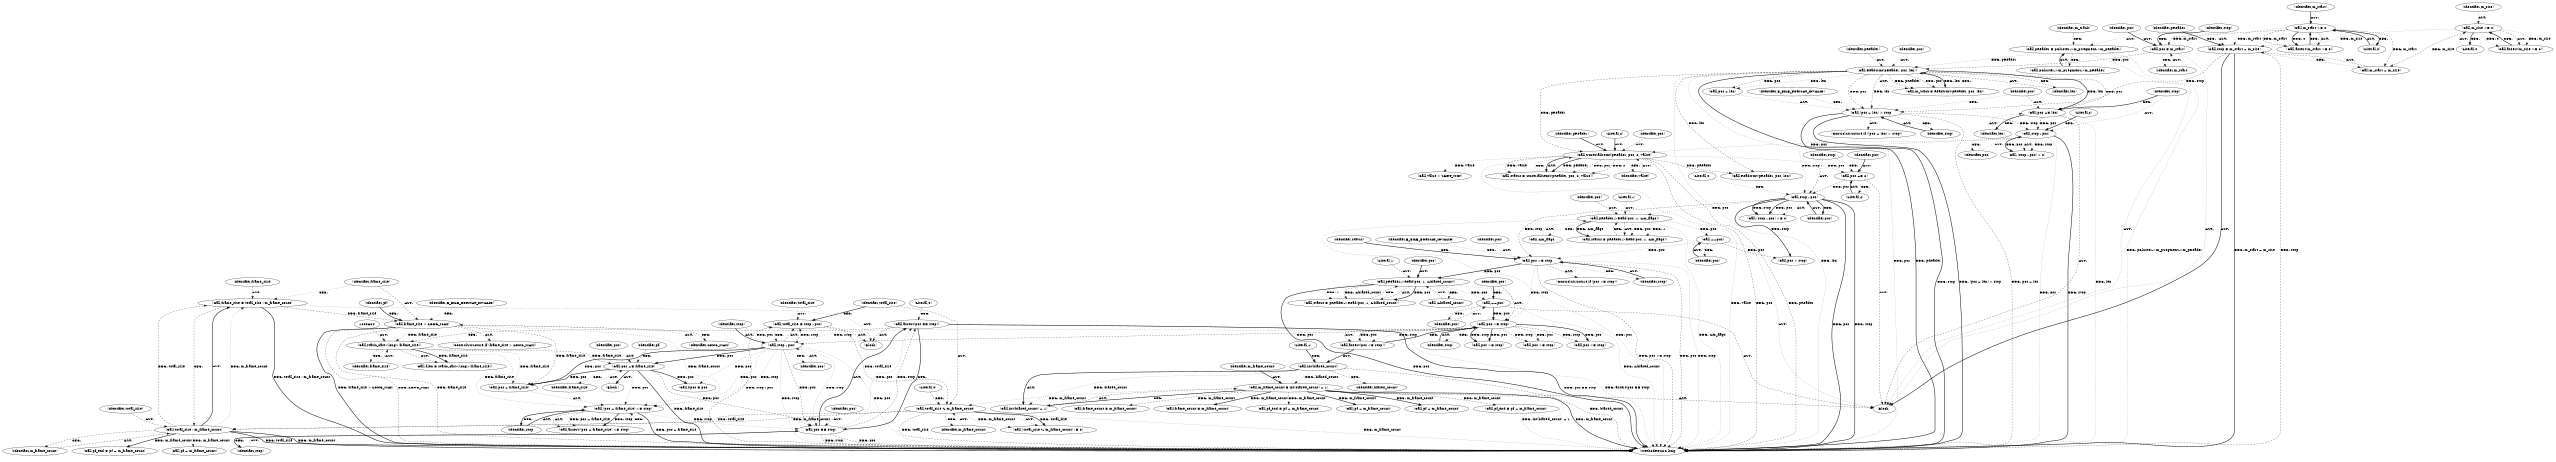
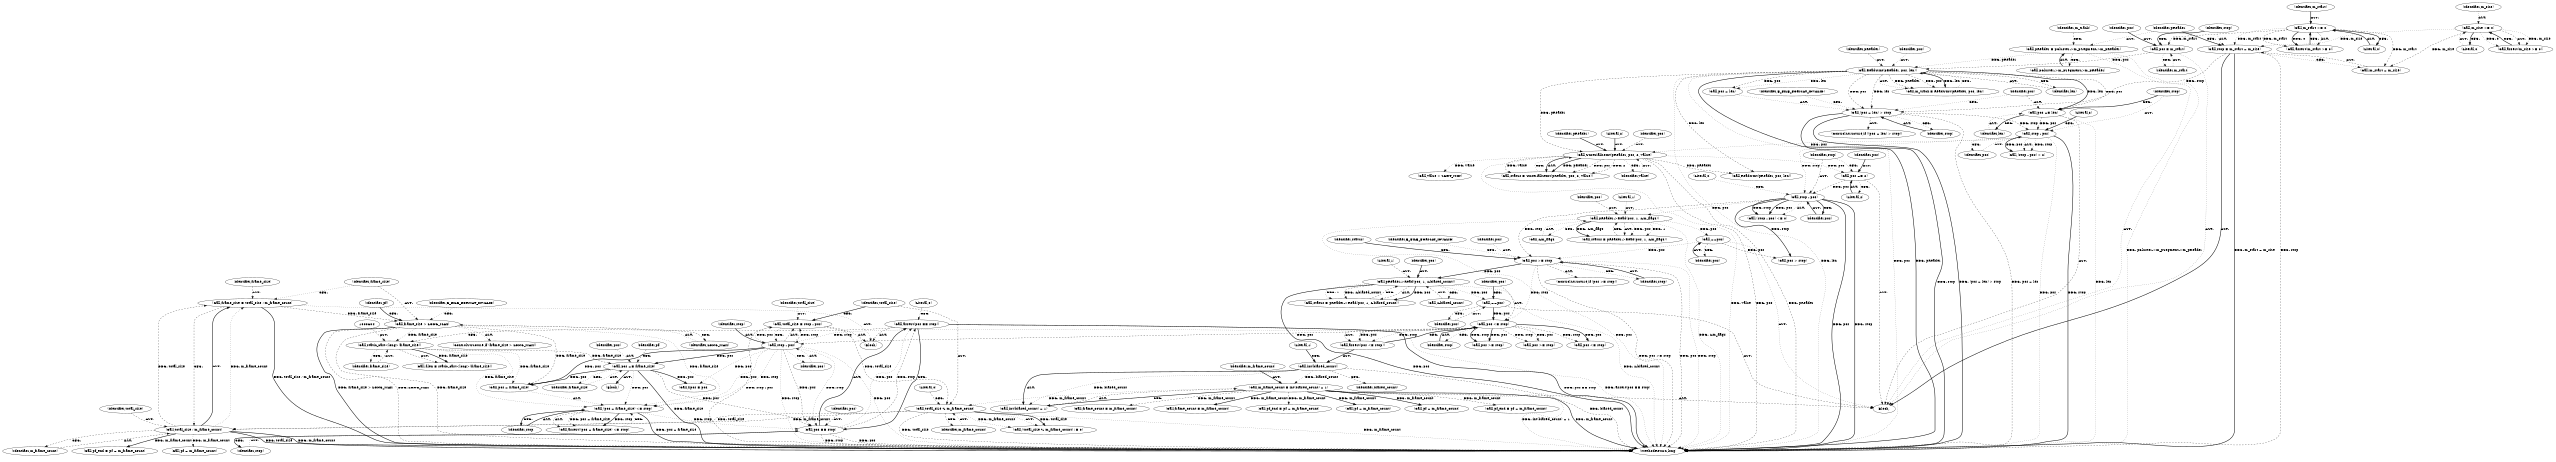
  digraph {
    edge [style=dashed]
    n1 [label="(Call,assert(pos == stop))"]
    n2 [label="(Call,pos == stop)"]
    n3 [label="(Block,)"]
    n4 [label="(MethodReturn,long)"]
    n5 [label="(Call,static_cast<long>(frame_size))"]
    n6 [label="(Identifier,stop)"]
    n7 [label="(Call,pos += frame_size)"]
    n8 [label="(Call,(pos + frame_size) <= stop)"]
    n9 [label="(Block,)"]
    n10 [label="(Identifier,frame_size)"]
    n11 [label="(Call,f.pos = pos)"]
    n12 [label="(Call,pos + frame_size)"]
    n13 [label="(Call,assert((pos + frame_size) <= stop))"]
    n14 [label="(Identifier,stop)"]
    n15 [label="(Identifier,frame_size)"]
    n16 [label="(Call,f.len = static_cast<long>(frame_size))"]
    n17 [label="(Call,frame_size > LONG_MAX)"]
    n18 [label="(Identifier,LONG_MAX)"]
    n19 [label="(ControlStructure,if (frame_size > LONG_MAX))"]
    n20 [label="(Call,frame_size = total_size / m_frame_count)"]
    n21 [label="(Call,total_size / m_frame_count)"]
    n22 [label="(Identifier,m_frame_count)"]
    n23 [label="(Call,pf_end = pf + m_frame_count)"]
    n24 [label="(Call,pf + m_frame_count)"]
    n25 [label="(Call,total_size % m_frame_count)"]
    n26 [label="(Call,(total_size % m_frame_count) != 0)"]
    n27 [label="(Identifier,m_frame_count)"]
    n28 [label="(Call,total_size = stop - pos)"]
    n29 [label="(Call,stop - pos)"]
    n30 [label="(Identifier,pos)"]
    n31 [label="(Call,pos <= stop)"]
    n32 [label="(Identifier,stop)"]
    n33 [label="(Call,pos >= stop)"]
    n34 [label="(Call,pos >= stop)"]
    n35 [label="(Call,assert(pos <= stop))"]
    n36 [label="(Call,pos <= stop)"]
    n37 [label="(Call,int(biased_count))"]
    n38 [label="(Call,++pos)"]
    n39 [label="(Block,)"]
    n40 [label="(Identifier,pos)"]
    n41 [label="(Call,pReader->Read(pos, 1, &biased_count))"]
    n42 [label="(Call,&biased_count)"]
    n43 [label="(Call,status = pReader->Read(pos, 1, &biased_count))"]
    n44 [label="(Call,pos >= stop)"]
    n45 [label="(ControlStructure,if (pos >= stop))"]
    n46 [label="(Identifier,stop)"]
    n47 [label="(Call,++pos)"]
    n48 [label="(Call,pos > stop)"]
    n49 [label="(Identifier,pos)"]
    n50 [label="(Call,pReader->Read(pos, 1, &m_flags))"]
    n51 [label="(Call,&m_flags)"]
    n52 [label="(Call,status = pReader->Read(pos, 1, &m_flags))"]
    n53 [label="(Call,stop - pos)"]
    n54 [label="(Call,(stop - pos) <= 0)"]
    n55 [label="(Identifier,pos)"]
    n56 [label="(Call,stop - pos)"]
    n57 [label="(Call,UnserializeInt(pReader, pos, 2, value))"]
    n58 [label="(Identifier,pos)"]
    n59 [label="(Call,(stop - pos) < 2)"]
    n60 [label="(Call,ReadUInt(pReader, pos, len))"]
    n61 [label="(Call,pos += 2)"]
    n62 [label="(Call,value < SHRT_MIN)"]
    n63 [label="(Call,status = UnserializeInt(pReader, pos, 2, value))"]
    n64 [label="(Identifier,value)"]
    n65 [label="(Call,(pos + len) > stop)"]
    n66 [label="(ControlStructure,if ((pos + len) > stop))"]
    n67 [label="(Identifier,stop)"]
    n68 [label="(Call,ReadUInt(pReader, pos, len))"]
    n69 [label="(Call,pos += len)"]
    n70 [label="(Call,m_track = ReadUInt(pReader, pos, len))"]
    n71 [label="(Call,pos + len)"]
    n72 [label="(Identifier,len)"]
    n73 [label="(Identifier,len)"]
    n74 [label="(Call,pReader = pCluster->m_pSegment->m_pReader)"]
    n75 [label="(Call,pCluster->m_pSegment->m_pReader)"]
    n76 [label="(Call,pos = m_start)"]
    n77 [label="(Identifier,m_start)"]
    n78 [label="(Call,m_start >= 0)"]
    n79 [label="(Call,stop = m_start + m_size)"]
    n80 [label="(Call,assert(m_start >= 0))"]
    n81 [label="(Call,m_start + m_size)"]
    n82 [label="(Literal,0)"]
    n83 [label="(Call,m_size >= 0)"]
    n84 [label="(Literal,0)"]
    n85 [label="(Call,assert(m_size >= 0))"]
    n86 [label="(Literal,2)"]
    n87 [label="(Call,m_frame_count = int(biased_count) + 1)"]
    n88 [label="(Call,int(biased_count) + 1)"]
    n89 [label="(Call,frame_count = m_frame_count)"]
    n90 [label="(Call,frame_count = m_frame_count)"]
    n91 [label="(Call,pf_end = pf + m_frame_count)"]
    n92 [label="(Call,pf + m_frame_count)"]
    n93 [label="(Call,pf + m_frame_count)"]
    n94 [label="(Call,pf_end = pf + m_frame_count)"]
    n95 [label="(Identifier,biased_count)"]
    n96 [label="(Literal,1)"]
    n97 [label="(Identifier,total_size)"]
    n98 [label="(Identifier,pos)"]
    n99 [label="(Identifier,pReader)"]
    n100 [label="(Identifier,m_track)"]
    n101 [label="(Literal,0)"]
    n102 [label="(Identifier,E_FILE_FORMAT_INVALID)"]
    n103 [label="(Identifier,pos)"]
    n104 [label="(Identifier,pos)"]
    n105 [label="(Identifier,pos)"]
    n106 [label="(Identifier,status)"]
    n107 [label="(Identifier,pReader)"]
    n108 [label="(Identifier,total_size)"]
    n109 [label="(Literal,2)"]
    n110 [label="(Identifier,stop)"]
    n111 [label="(Identifier,total_size)"]
    n112 [label="(Identifier,stop)"]
    n113 [label="(Identifier,pos)"]
    n114 [label="(Identifier,m_start)"]
    n115 [label="(Identifier,pos)"]
    n116 [label="(Identifier,frame_size)"]
    n117 [label="(Identifier,pReader)"]
    n118 [label="(Identifier,stop)"]
    n119 [label="(Identifier,pos)"]
    n120 [label="(Literal,2)"]
    n121 [label="(Identifier,E_FILE_FORMAT_INVALID)"]
    n122 [label="(Literal,1)"]
    n123 [label="(Identifier,pos)"]
    n124 [label="(Identifier,stop)"]
    n125 [label="(Identifier,m_frame_count)"]
    n126 [label="(Identifier,pf)"]
    n127 [label="(Identifier,pos)"]
    n128 [label="(Literal,0)"]
    n129 [label="(Identifier,pos)"]
    n130 [label="(Identifier,frame_size)"]
    n131 [label="(Identifier,pf)"]
    n132 [label="(Identifier,pos)"]
    n133 [label="(Literal,1)"]
    n134 [label="(Identifier,E_FILE_FORMAT_INVALID)"]
    n135 [label="(Literal,0)"]
    n136 [label="(Identifier,m_size)"]
    1000604
    n1 -> n2 [label="CFG: " style=bold]
    n1 -> n3 [label="AST: "]
    n1 -> n4 [label="DDG: pos == stop" style=bold]
    n1 -> n4 [label="DDG: assert(pos == stop)" style=dotted]
    n1 -> n5 [label="CFG: "]
    n2 -> n1 [label="AST: " style=bold]
    n2 -> n1 [label="DDG: pos" style=dotted]
    n2 -> n1 [label="DDG: stop"]
    n2 -> n4 [label="DDG: pos"]
    n2 -> n4 [label="DDG: stop"]
    n2 -> n6 [label="CFG: " style=bold]
    n5 -> n7 [label="DDG: frame_size"]
    n5 -> n8 [label="DDG: frame_size" style=dotted]
    n5 -> n12 [label="DDG: frame_size" style=dotted]
    n5 -> n15 [label="CFG: " style=dotted]
    n5 -> n16 [label="AST: "]
    n5 -> n16 [label="DDG: frame_size" style=bold]
    n6 -> n2 [label="AST: " style=dotted]
    n7 -> n2 [label="DDG: pos"]
    n7 -> n4 [label="DDG: frame_size" style=bold]
    n7 -> n8 [label="DDG: pos" style=dotted]
    n7 -> n9 [label="AST: " style=bold]
    n7 -> n10 [label="CFG: " style=dotted]
    n7 -> n11 [label="DDG: pos" style=bold]
    n7 -> n12 [label="DDG: pos" style=bold]
    n8 -> n2 [label="DDG: stop" style=dotted]
    n8 -> n4 [label="DDG: pos + frame_size" style=bold]
    n8 -> n13 [label="AST: "]
    n8 -> n13 [label="DDG: pos + frame_size"]
    n8 -> n13 [label="DDG: stop" style=bold]
    n8 -> n14 [label="CFG: " style=bold]
    n10 -> n7 [label="AST: " style=dotted]
    n12 -> n8 [label="AST: " style=dotted]
    n13 -> n8 [label="CFG: " style=dotted]
    n14 -> n8 [label="AST: " style=bold]
    n15 -> n5 [label="AST: "]
    n17 -> n4 [label="DDG: frame_size > LONG_MAX" style=bold]
    n17 -> n4 [label="DDG: LONG_MAX"]
    n17 -> n4 [label="DDG: frame_size"]
    n17 -> n5 [label="DDG: frame_size" style=dotted]
-   n17 -> n8 [label="DDG: frame_count" style=dotted]
+   n17 -> n8 [label="DDG: frame_size" style=dotted]
    n17 -> n12 [label="DDG: frame_size"]
    n17 -> n18 [label="CFG: "]
-   n17 -> n19 [label="AST: "]
+   n17 -> n19 [label="AST: " style=dotted]
    n18 -> n17 [label="AST: " style=dotted]
    n20 -> n3 [label="AST: " style=dotted]
    n20 -> n4 [label="DDG: total_size / m_frame_count" style=bold]
    n20 -> n17 [label="DDG: frame_size"]
    n20 -> n21 [label="CFG: "]
    n21 -> n4 [label="DDG: total_size" style=bold]
    n21 -> n4 [label="DDG: m_frame_count" style=bold]
    n21 -> n20 [label="AST: " style=bold]
    n21 -> n20 [label="DDG: total_size"]
    n21 -> n20 [label="DDG: m_frame_count" style=dotted]
    n21 -> n22 [label="CFG: "]
    n21 -> n23 [label="DDG: m_frame_count" style=bold]
    n21 -> n24 [label="DDG: m_frame_count" style=dotted]
    n22 -> n21 [label="AST: "]
    n25 -> n4 [label="DDG: total_size"]
    n25 -> n4 [label="DDG: m_frame_count" style=dotted]
    n25 -> n21 [label="DDG: total_size"]
    n25 -> n21 [label="DDG: m_frame_count"]
    n25 -> n26 [label="AST: " style=dotted]
    n25 -> n26 [label="DDG: total_size" style=bold]
    n25 -> n26 [label="DDG: m_frame_count" style=dotted]
    n25 -> n27 [label="CFG: "]
    n27 -> n25 [label="AST: " style=dotted]
    n28 -> n3 [label="AST: "]
    n28 -> n4 [label="DDG: stop - pos"]
    n28 -> n25 [label="DDG: total_size"]
    n28 -> n29 [label="CFG: " style=dotted]
    n29 -> n2 [label="DDG: pos"]
    n29 -> n2 [label="DDG: stop" style=dotted]
    n29 -> n4 [label="DDG: stop" style=dotted]
    n29 -> n4 [label="DDG: pos" style=dotted]
    n29 -> n7 [label="DDG: pos" style=bold]
    n29 -> n8 [label="DDG: pos" style=dotted]
    n29 -> n8 [label="DDG: stop" style=dotted]
    n29 -> n11 [label="DDG: pos" style=dotted]
    n29 -> n12 [label="DDG: pos" style=bold]
    n29 -> n28 [label="AST: "]
    n29 -> n28 [label="DDG: stop"]
    n29 -> n28 [label="DDG: pos" style=dotted]
    n29 -> n30 [label="CFG: " style=dotted]
    n30 -> n29 [label="AST: " style=dotted]
    n31 -> n29 [label="DDG: stop" style=dotted]
    n31 -> n29 [label="DDG: pos"]
    n31 -> n32 [label="CFG: " style=dotted]
    n31 -> n33 [label="DDG: pos" style=bold]
    n31 -> n33 [label="DDG: stop" style=bold]
    n31 -> n34 [label="DDG: pos"]
    n31 -> n34 [label="DDG: stop"]
    n31 -> n35 [label="AST: "]
    n31 -> n35 [label="DDG: pos"]
    n31 -> n35 [label="DDG: stop" style=dotted]
    n31 -> n36 [label="DDG: pos" style=bold]
    n31 -> n36 [label="DDG: stop"]
    n32 -> n31 [label="AST: " style=bold]
    n35 -> n31 [label="CFG: " style=bold]
    n35 -> n37 [label="AST: " style=bold]
    n37 -> n4 [label="DDG: biased_count"]
    n37 -> n87 [label="DDG: biased_count" style=dotted]
    n37 -> n88 [label="AST: " style=bold]
    n37 -> n88 [label="DDG: biased_count" style=dotted]
    n37 -> n95 [label="CFG: "]
    n38 -> n31 [label="DDG: pos" style=bold]
    n38 -> n39 [label="AST: "]
    n38 -> n40 [label="CFG: "]
    n40 -> n38 [label="AST: "]
    n41 -> n4 [label="DDG: pos" style=bold]
    n41 -> n4 [label="DDG: &biased_count" style=dotted]
    n41 -> n38 [label="DDG: pos" style=dotted]
    n41 -> n42 [label="CFG: " style=dotted]
    n41 -> n43 [label="AST: "]
    n41 -> n43 [label="DDG: pos" style=bold]
    n41 -> n43 [label="DDG: 1" style=dotted]
    n41 -> n43 [label="DDG: &biased_count"]
    n42 -> n41 [label="AST: "]
    n43 -> n41 [label="CFG: "]
    n44 -> n4 [label="DDG: stop" style=dotted]
    n44 -> n4 [label="DDG: pos >= stop"]
    n44 -> n4 [label="DDG: pos"]
    n44 -> n31 [label="DDG: stop" style=dotted]
    n44 -> n41 [label="DDG: pos" style=bold]
    n44 -> n45 [label="AST: "]
    n44 -> n46 [label="CFG: " style=dotted]
    n46 -> n44 [label="AST: " style=bold]
    n47 -> n39 [label="AST: " style=dotted]
    n47 -> n44 [label="DDG: pos" style=dotted]
    n47 -> n48 [label="DDG: pos"]
    n47 -> n49 [label="CFG: "]
    n49 -> n47 [label="AST: " style=bold]
    n50 -> n4 [label="DDG: &m_flags" style=dotted]
    n50 -> n4 [label="DDG: pos" style=dotted]
    n50 -> n47 [label="DDG: pos" style=dotted]
    n50 -> n51 [label="CFG: " style=dotted]
    n50 -> n52 [label="AST: "]
    n50 -> n52 [label="DDG: pos" style=dotted]
    n50 -> n52 [label="DDG: 1" style=dotted]
    n50 -> n52 [label="DDG: &m_flags" style=bold]
    n51 -> n50 [label="AST: " style=dotted]
    n52 -> n50 [label="CFG: "]
    n53 -> n4 [label="DDG: stop" style=bold]
    n53 -> n4 [label="DDG: pos" style=bold]
    n53 -> n44 [label="DDG: stop"]
    n53 -> n48 [label="DDG: stop" style=bold]
    n53 -> n50 [label="DDG: pos" style=dotted]
    n53 -> n54 [label="AST: " style=dotted]
    n53 -> n54 [label="DDG: stop" style=bold]
    n53 -> n54 [label="DDG: pos" style=bold]
    n53 -> n55 [label="CFG: " style=bold]
    n55 -> n53 [label="AST: " style=bold]
    n56 -> n4 [label="DDG: stop" style=bold]
    n56 -> n4 [label="DDG: pos" style=dotted]
    n56 -> n53 [label="DDG: stop" style=dotted]
    n56 -> n57 [label="DDG: pos" style=dotted]
    n56 -> n58 [label="CFG: " style=dotted]
    n56 -> n59 [label="AST: " style=dotted]
    n56 -> n59 [label="DDG: stop" style=dotted]
    n56 -> n59 [label="DDG: pos" style=bold]
    n57 -> n4 [label="DDG: value" style=dotted]
    n57 -> n4 [label="DDG: pos"]
    n57 -> n4 [label="DDG: pReader"]
    n57 -> n60 [label="DDG: pReader"]
    n57 -> n61 [label="DDG: pos" style=dotted]
    n57 -> n62 [label="DDG: value" style=dotted]
    n57 -> n63 [label="AST: " style=bold]
    n57 -> n63 [label="DDG: pReader" style=bold]
    n57 -> n63 [label="DDG: pos"]
    n57 -> n63 [label="DDG: 2"]
    n57 -> n63 [label="DDG: value"]
    n57 -> n64 [label="CFG: " style=dotted]
    n58 -> n56 [label="AST: " style=dotted]
    n61 -> n39 [label="AST: "]
    n61 -> n53 [label="DDG: pos"]
    n61 -> n86 [label="CFG: " style=dotted]
    n63 -> n57 [label="CFG: " style=dotted]
    n64 -> n57 [label="AST: " style=dotted]
    n65 -> n4 [label="DDG: stop" style=bold]
    n65 -> n4 [label="DDG: (pos + len) > stop" style=bold]
    n65 -> n4 [label="DDG: pos + len"]
    n65 -> n56 [label="DDG: stop"]
    n65 -> n66 [label="AST: "]
    n65 -> n67 [label="CFG: " style=dotted]
    n67 -> n65 [label="AST: " style=bold]
    n68 -> n4 [label="DDG: len" style=dotted]
    n68 -> n4 [label="DDG: pos" style=dotted]
    n68 -> n4 [label="DDG: pReader" style=bold]
    n68 -> n57 [label="DDG: pReader"]
    n68 -> n60 [label="DDG: len"]
    n68 -> n65 [label="DDG: pos"]
    n68 -> n65 [label="DDG: len"]
    n68 -> n69 [label="DDG: len" style=bold]
    n68 -> n69 [label="DDG: pos"]
    n68 -> n70 [label="AST: " style=dotted]
    n68 -> n70 [label="DDG: pReader"]
    n68 -> n70 [label="DDG: pos"]
    n68 -> n70 [label="DDG: len" style=bold]
    n68 -> n71 [label="DDG: pos"]
    n68 -> n71 [label="DDG: len" style=dotted]
    n68 -> n72 [label="CFG: "]
    n69 -> n4 [label="DDG: len" style=dotted]
    n69 -> n39 [label="AST: "]
    n69 -> n56 [label="DDG: pos"]
    n69 -> n73 [label="CFG: " style=bold]
    n70 -> n68 [label="CFG: " style=dotted]
    n71 -> n65 [label="AST: " style=dotted]
    n72 -> n68 [label="AST: "]
    n73 -> n69 [label="AST: " style=dotted]
    n74 -> n4 [label="DDG: pCluster->m_pSegment->m_pReader" style=dotted]
    n74 -> n39 [label="AST: " style=dotted]
    n74 -> n68 [label="DDG: pReader" style=dotted]
    n74 -> n75 [label="CFG: "]
    n75 -> n74 [label="AST: " style=bold]
    n76 -> n39 [label="AST: " style=dotted]
    n76 -> n68 [label="DDG: pos"]
    n76 -> n77 [label="CFG: " style=dotted]
    n77 -> n76 [label="AST: " style=dotted]
    n78 -> n76 [label="DDG: m_start"]
    n78 -> n79 [label="DDG: m_start" style=dotted]
    n78 -> n80 [label="AST: "]
    n78 -> n80 [label="DDG: m_start"]
    n78 -> n80 [label="DDG: 0" style=bold]
    n78 -> n81 [label="DDG: m_start"]
    n78 -> n82 [label="CFG: " style=bold]
    n79 -> n4 [label="DDG: m_start + m_size" style=bold]
    n79 -> n4 [label="DDG: stop"]
    n79 -> n39 [label="AST: " style=bold]
    n79 -> n65 [label="DDG: stop"]
    n79 -> n81 [label="CFG: " style=dotted]
    n80 -> n78 [label="CFG: " style=bold]
    n81 -> n79 [label="AST: "]
    n82 -> n78 [label="AST: " style=bold]
    n83 -> n79 [label="DDG: m_size" style=dotted]
    n83 -> n81 [label="DDG: m_size"]
    n83 -> n84 [label="CFG: " style=bold]
    n83 -> n85 [label="AST: "]
    n83 -> n85 [label="DDG: m_size" style=dotted]
    n83 -> n85 [label="DDG: 0" style=dotted]
    n84 -> n83 [label="AST: " style=dotted]
    n85 -> n83 [label="CFG: " style=bold]
    n86 -> n61 [label="AST: " style=bold]
    n87 -> n4 [label="DDG: int(biased_count) + 1" style=dotted]
    n87 -> n4 [label="DDG: m_frame_count" style=bold]
    n87 -> n25 [label="DDG: m_frame_count" style=dotted]
    n87 -> n39 [label="AST: "]
    n87 -> n88 [label="CFG: " style=bold]
    n87 -> n89 [label="DDG: m_frame_count"]
    n87 -> n90 [label="DDG: m_frame_count" style=bold]
    n87 -> n91 [label="DDG: m_frame_count"]
    n87 -> n92 [label="DDG: m_frame_count" style=bold]
    n87 -> n93 [label="DDG: m_frame_count" style=bold]
    n87 -> n94 [label="DDG: m_frame_count"]
    n88 -> n87 [label="AST: "]
    n96 -> n41 [label="AST: "]
    n97 -> n28 [label="AST: " style=dotted]
    n98 -> n41 [label="AST: " style=bold]
    n99 -> n74 [label="AST: " style=dotted]
    n99 -> n79 [label="CFG: " style=bold]
    n100 -> n74 [label="CFG: "]
    n101 -> n53 [label="CFG: " style=dotted]
    n102 -> n17 [label="CFG: " style=dotted]
    n103 -> n76 [label="AST: " style=bold]
    n104 -> n31 [label="AST: "]
    n104 -> n38 [label="CFG: " style=bold]
    n105 -> n44 [label="AST: " style=dotted]
    n106 -> n44 [label="CFG: " style=bold]
    n107 -> n68 [label="AST: "]
    n108 -> n21 [label="AST: "]
    n109 -> n56 [label="CFG: " style=bold]
    n110 -> n56 [label="AST: " style=dotted]
    n110 -> n69 [label="CFG: " style=bold]
    n111 -> n25 [label="AST: "]
    n111 -> n28 [label="CFG: " style=bold]
    n112 -> n53 [label="AST: "]
    n112 -> n61 [label="CFG: " style=dotted]
    n113 -> n7 [label="AST: " style=dotted]
    n114 -> n78 [label="AST: " style=bold]
    n115 -> n2 [label="AST: "]
    n116 -> n20 [label="AST: "]
    n117 -> n57 [label="AST: " style=bold]
    n118 -> n29 [label="AST: " style=bold]
    n119 -> n65 [label="CFG: " style=dotted]
    n119 -> n69 [label="AST: "]
    n120 -> n57 [label="AST: " style=bold]
    n121 -> n44 [label="CFG: " style=dotted]
    n122 -> n37 [label="CFG: " style=bold]
    n123 -> n61 [label="AST: " style=bold]
    n124 -> n76 [label="CFG: " style=bold]
    n124 -> n79 [label="AST: " style=dotted]
    n125 -> n87 [label="AST: " style=bold]
    n126 -> n17 [label="CFG: " style=bold]
    n127 -> n57 [label="AST: "]
    n128 -> n25 [label="CFG: "]
    n129 -> n50 [label="AST: "]
    n130 -> n17 [label="AST: "]
    n130 -> n20 [label="CFG: " style=dotted]
    n131 -> n7 [label="CFG: "]
    n132 -> n68 [label="AST: " style=dotted]
    n133 -> n50 [label="AST: " style=dotted]
    n134 -> n65 [label="CFG: " style=dotted]
    n135 -> n1 [label="CFG: "]
    n136 -> n83 [label="AST: " style=dotted]
    1000604 -> n5 [label="AST: "]
  }
